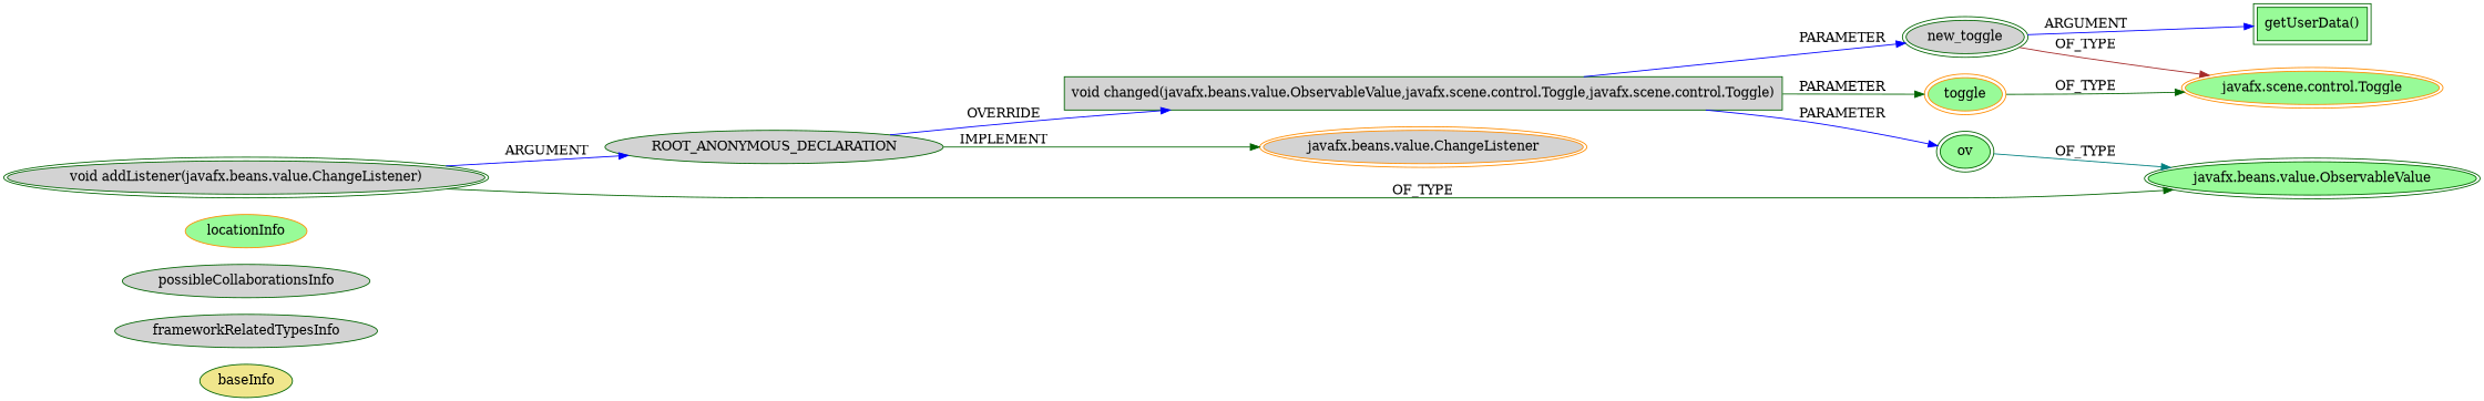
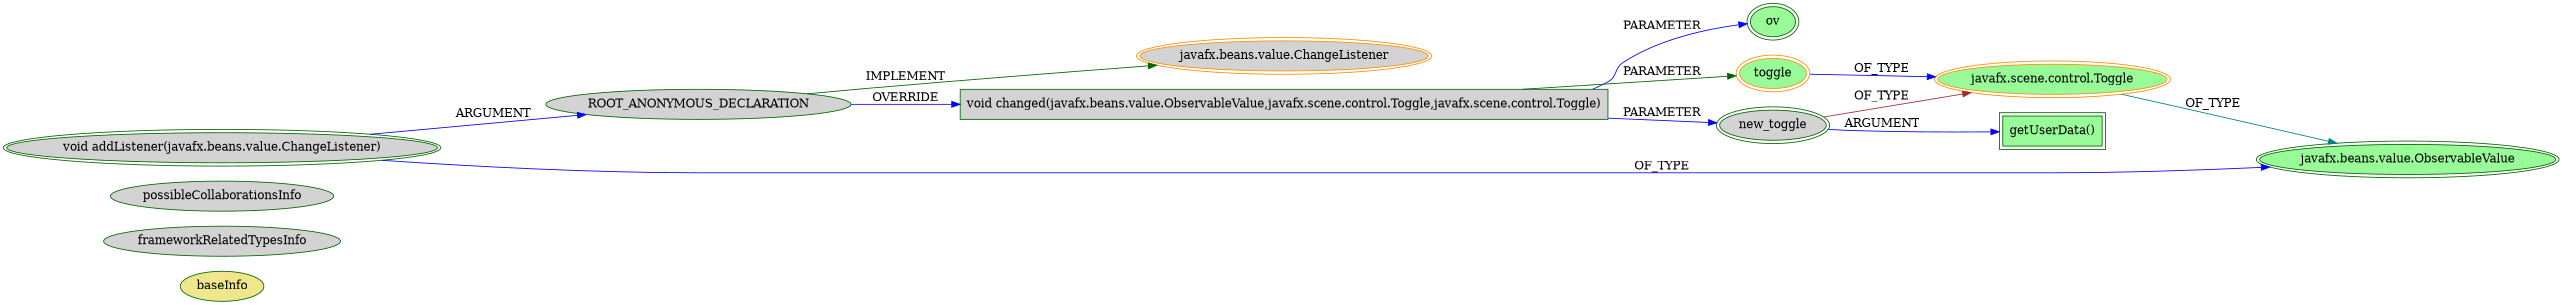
  digraph {
    rankdir=LR
    node [color=darkgreen fillcolor=lightgrey style=filled isFrameworkType=true peripheries=2]
    edge [color=blue]
    baseInfo [category=extension_graph fillcolor=khaki graphId=1477 isAnonymous=true possibleRelation=false isFrameworkType="" peripheries=""]
    frameworkRelatedTypesInfo [0="javafx.beans.value.ChangeListener" isFrameworkType="" peripheries=""]
    possibleCollaborationsInfo [isFrameworkType="" peripheries=""]
-   locationInfo [color=darkorange contextSignature="javafx.scene.layout.Pane addMenuButtons()" filePath="/TomaszKorecki-InvestorAssistant/InvestorAssistant-master/Investor's assistant/src/investor/views/InvestorView.java" fillcolor=palegreen graphId=1477 projectName="TomaszKorecki-InvestorAssistant" isFrameworkType="" peripheries=""]
    n5 [isFrameworkType=false label=ROOT_ANONYMOUS_DECLARATION vertexType=ROOT_ANONYMOUS_DECLARATION peripheries=""]
    n6 [color=darkorange label="javafx.beans.value.ChangeListener" vertexType=FRAMEWORK_INTERFACE_TYPE]
    n7 [isFrameworkType=false label="void changed(javafx.beans.value.ObservableValue,javafx.scene.control.Toggle,javafx.scene.control.Toggle)" shape=box vertexType=OVERRIDING_METHOD_DECLARATION peripheries=""]
    n8 [fillcolor=palegreen label=ov vertexType=PARAMETER_DECLARATION]
    n9 [color=darkorange fillcolor=palegreen label=toggle vertexType=PARAMETER_DECLARATION]
    n10 [label=new_toggle vertexType=PARAMETER_DECLARATION]
    n11 [label="void addListener(javafx.beans.value.ChangeListener)" vertexType=OUTSIDE_CALL]
    n12 [fillcolor=palegreen label="javafx.beans.value.ObservableValue" vertexType=FRAMEWORK_INTERFACE_TYPE]
    n13 [color=darkorange fillcolor=palegreen label="javafx.scene.control.Toggle" vertexType=FRAMEWORK_INTERFACE_TYPE]
    n14 [fillcolor=palegreen label="getUserData()" shape=box vertexType=INSIDE_CALL]
    n5 -> n6 [color=darkgreen label=IMPLEMENT]
    n5 -> n7 [label=OVERRIDE]
    n7 -> n8 [label=PARAMETER]
    n7 -> n9 [color=darkgreen label=PARAMETER]
    n7 -> n10 [label=PARAMETER]
-   n8 -> n12 [color=teal label=OF_TYPE]
-   n9 -> n13 [color=darkgreen label=OF_TYPE]
+   n13 -> n12 [color=teal label=OF_TYPE]
+   n9 -> n13 [label=OF_TYPE]
    n10 -> n13 [color=brown label=OF_TYPE]
    n10 -> n14 [label=ARGUMENT]
    n11 -> n5 [label=ARGUMENT]
-   n11 -> n12 [color=darkgreen label=OF_TYPE]
+   n11 -> n12 [label=OF_TYPE]
  }
